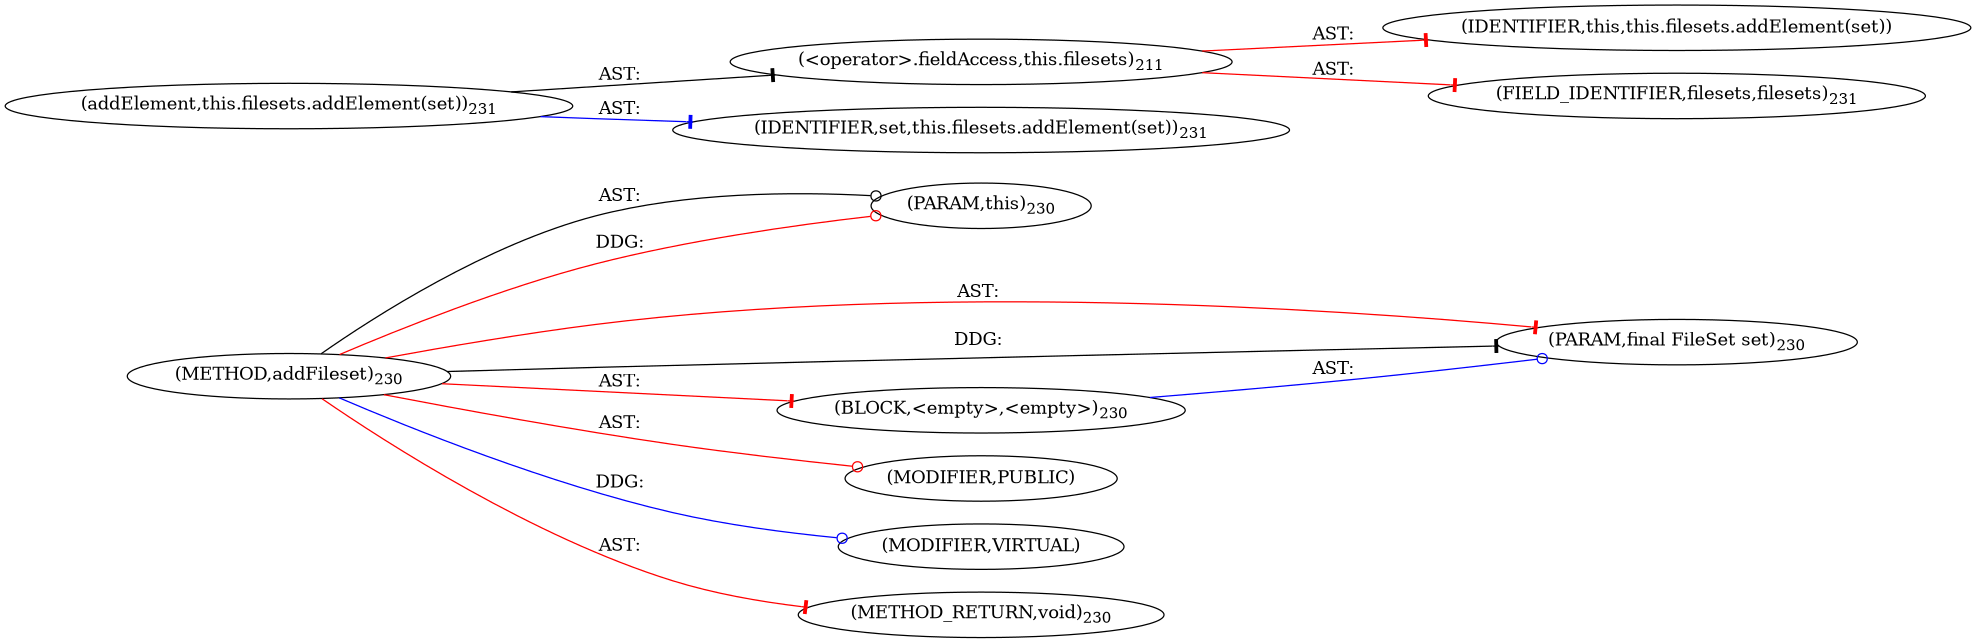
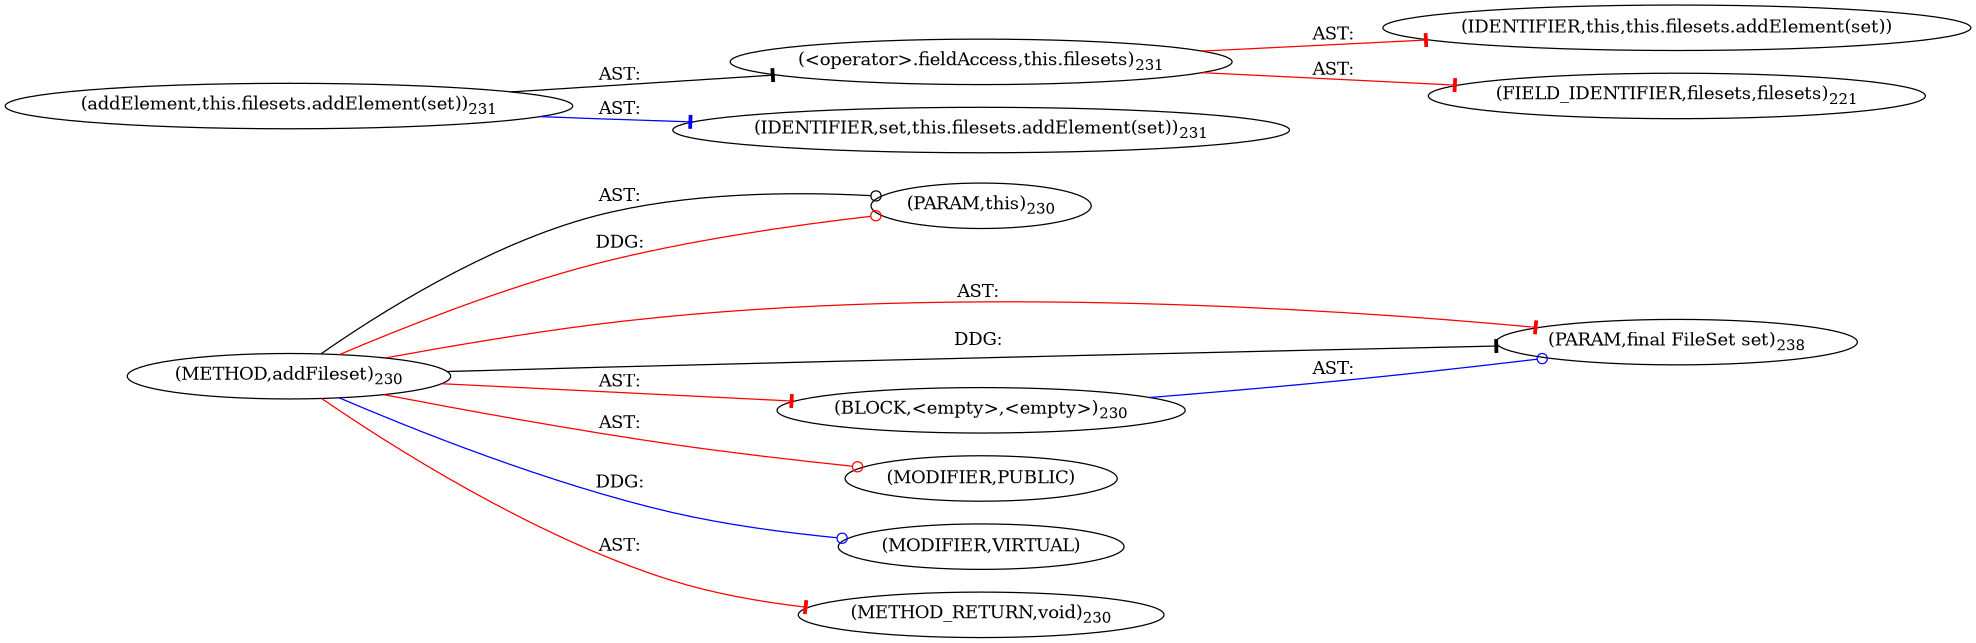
  digraph {
    rankdir=LR
    edge [arrowhead=tee color=red]
    n1 [label=<(METHOD,addFileset)<SUB>230</SUB>>]
    n2 [label=<(PARAM,this)<SUB>230</SUB>>]
-   n3 [label=<(PARAM,final FileSet set)<SUB>230</SUB>>]
+   n3 [label=<(PARAM,final FileSet set)<SUB>238</SUB>>]
    n4 [label=<(BLOCK,&lt;empty&gt;,&lt;empty&gt;)<SUB>230</SUB>>]
    n5 [label=<(MODIFIER,PUBLIC)>]
    n6 [label=<(MODIFIER,VIRTUAL)>]
    n7 [label=<(METHOD_RETURN,void)<SUB>230</SUB>>]
    n8 [label=<(addElement,this.filesets.addElement(set))<SUB>231</SUB>>]
-   n9 [label=<(&lt;operator&gt;.fieldAccess,this.filesets)<SUB>211</SUB>>]
+   n9 [label=<(&lt;operator&gt;.fieldAccess,this.filesets)<SUB>231</SUB>>]
    n10 [label=<(IDENTIFIER,set,this.filesets.addElement(set))<SUB>231</SUB>>]
    n11 [label=<(IDENTIFIER,this,this.filesets.addElement(set))>]
-   n12 [label=<(FIELD_IDENTIFIER,filesets,filesets)<SUB>231</SUB>>]
+   n12 [label=<(FIELD_IDENTIFIER,filesets,filesets)<SUB>221</SUB>>]
    n1 -> n2 [arrowhead=odot color=black label="AST: "]
    n1 -> n2 [arrowhead=odot label="DDG: "]
    n1 -> n3 [label="AST: "]
    n1 -> n3 [color=black label="DDG: "]
    n1 -> n4 [label="AST: "]
    n1 -> n5 [arrowhead=odot label="AST: "]
    n1 -> n6 [arrowhead=odot color=blue label="DDG: "]
    n1 -> n7 [label="AST: "]
    n4 -> n3 [arrowhead=odot color=blue label="AST: "]
    n8 -> n9 [color=black label="AST: "]
    n8 -> n10 [color=blue label="AST: "]
    n9 -> n11 [label="AST: "]
    n9 -> n12 [label="AST: "]
  }
